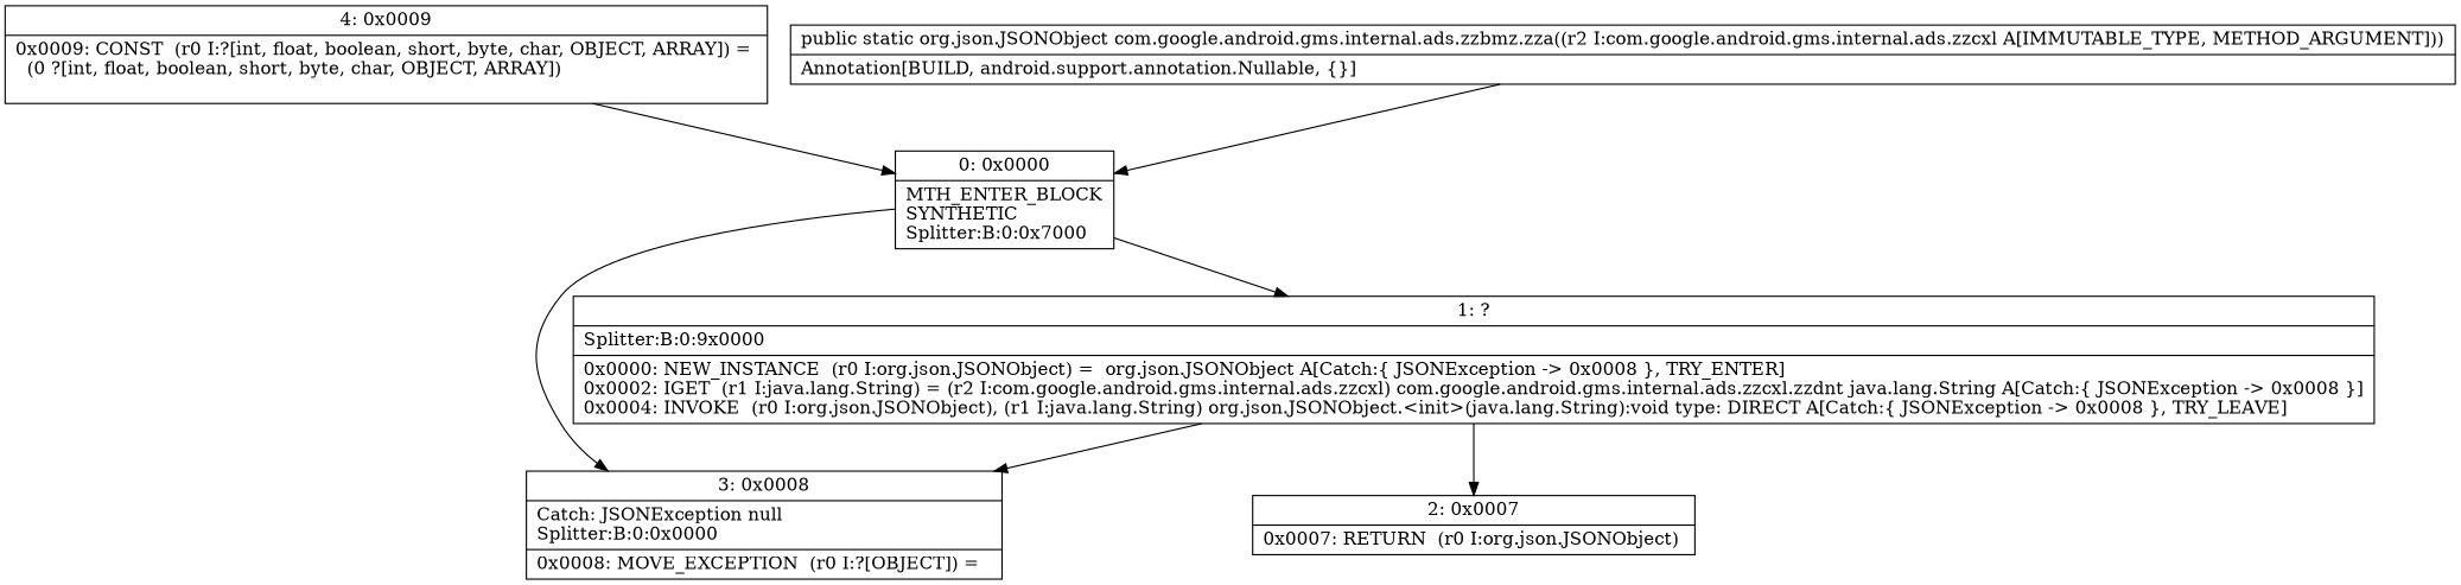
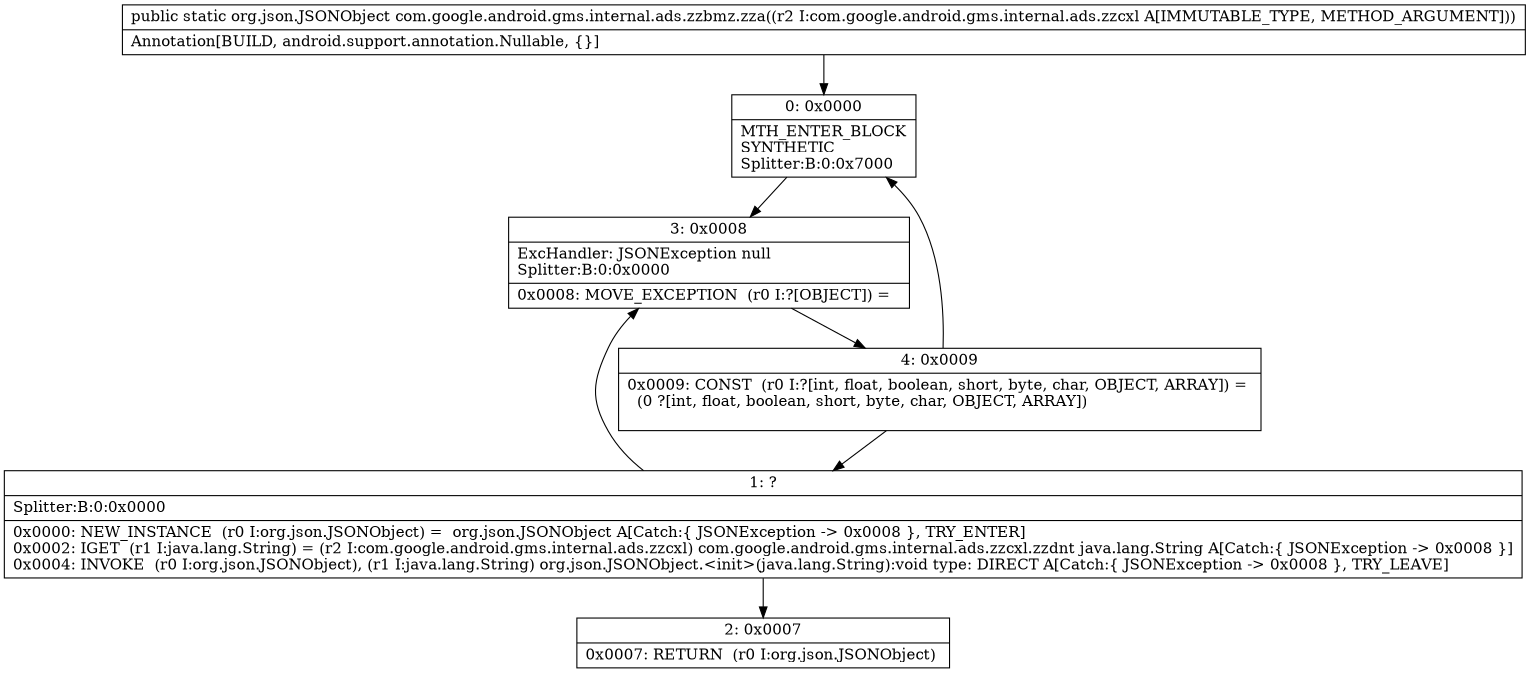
  digraph {
    node [shape=record]
    n1 [label="{0\:\ 0x0000|MTH_ENTER_BLOCK\lSYNTHETIC\lSplitter:B:0:0x7000\l}"]
-   n2 [label="{1\:\ ?|Splitter:B:0:9x0000\l|0x0000: NEW_INSTANCE  (r0 I:org.json.JSONObject) =  org.json.JSONObject A[Catch:\{ JSONException \-\> 0x0008 \}, TRY_ENTER]\l0x0002: IGET  (r1 I:java.lang.String) = (r2 I:com.google.android.gms.internal.ads.zzcxl) com.google.android.gms.internal.ads.zzcxl.zzdnt java.lang.String A[Catch:\{ JSONException \-\> 0x0008 \}]\l0x0004: INVOKE  (r0 I:org.json.JSONObject), (r1 I:java.lang.String) org.json.JSONObject.\<init\>(java.lang.String):void type: DIRECT A[Catch:\{ JSONException \-\> 0x0008 \}, TRY_LEAVE]\l}"]
-   n3 [label="{3\:\ 0x0008|Catch: JSONException null\lSplitter:B:0:0x0000\l|0x0008: MOVE_EXCEPTION  (r0 I:?[OBJECT]) =  \l}"]
+   n2 [label="{1\:\ ?|Splitter:B:0:0x0000\l|0x0000: NEW_INSTANCE  (r0 I:org.json.JSONObject) =  org.json.JSONObject A[Catch:\{ JSONException \-\> 0x0008 \}, TRY_ENTER]\l0x0002: IGET  (r1 I:java.lang.String) = (r2 I:com.google.android.gms.internal.ads.zzcxl) com.google.android.gms.internal.ads.zzcxl.zzdnt java.lang.String A[Catch:\{ JSONException \-\> 0x0008 \}]\l0x0004: INVOKE  (r0 I:org.json.JSONObject), (r1 I:java.lang.String) org.json.JSONObject.\<init\>(java.lang.String):void type: DIRECT A[Catch:\{ JSONException \-\> 0x0008 \}, TRY_LEAVE]\l}"]
+   n3 [label="{3\:\ 0x0008|ExcHandler: JSONException null\lSplitter:B:0:0x0000\l|0x0008: MOVE_EXCEPTION  (r0 I:?[OBJECT]) =  \l}"]
    n4 [label="{2\:\ 0x0007|0x0007: RETURN  (r0 I:org.json.JSONObject) \l}"]
    n5 [label="{4\:\ 0x0009|0x0009: CONST  (r0 I:?[int, float, boolean, short, byte, char, OBJECT, ARRAY]) = \l  (0 ?[int, float, boolean, short, byte, char, OBJECT, ARRAY])\l \l}"]
    n6 [label="{public static org.json.JSONObject com.google.android.gms.internal.ads.zzbmz.zza((r2 I:com.google.android.gms.internal.ads.zzcxl A[IMMUTABLE_TYPE, METHOD_ARGUMENT]))  | Annotation[BUILD, android.support.annotation.Nullable, \{\}]\l}"]
-   n1 -> n2
+   n5 -> n2
    n1 -> n3
    n2 -> n3
    n2 -> n4
+   n3 -> n5
    n5 -> n1
    n6 -> n1
  }
